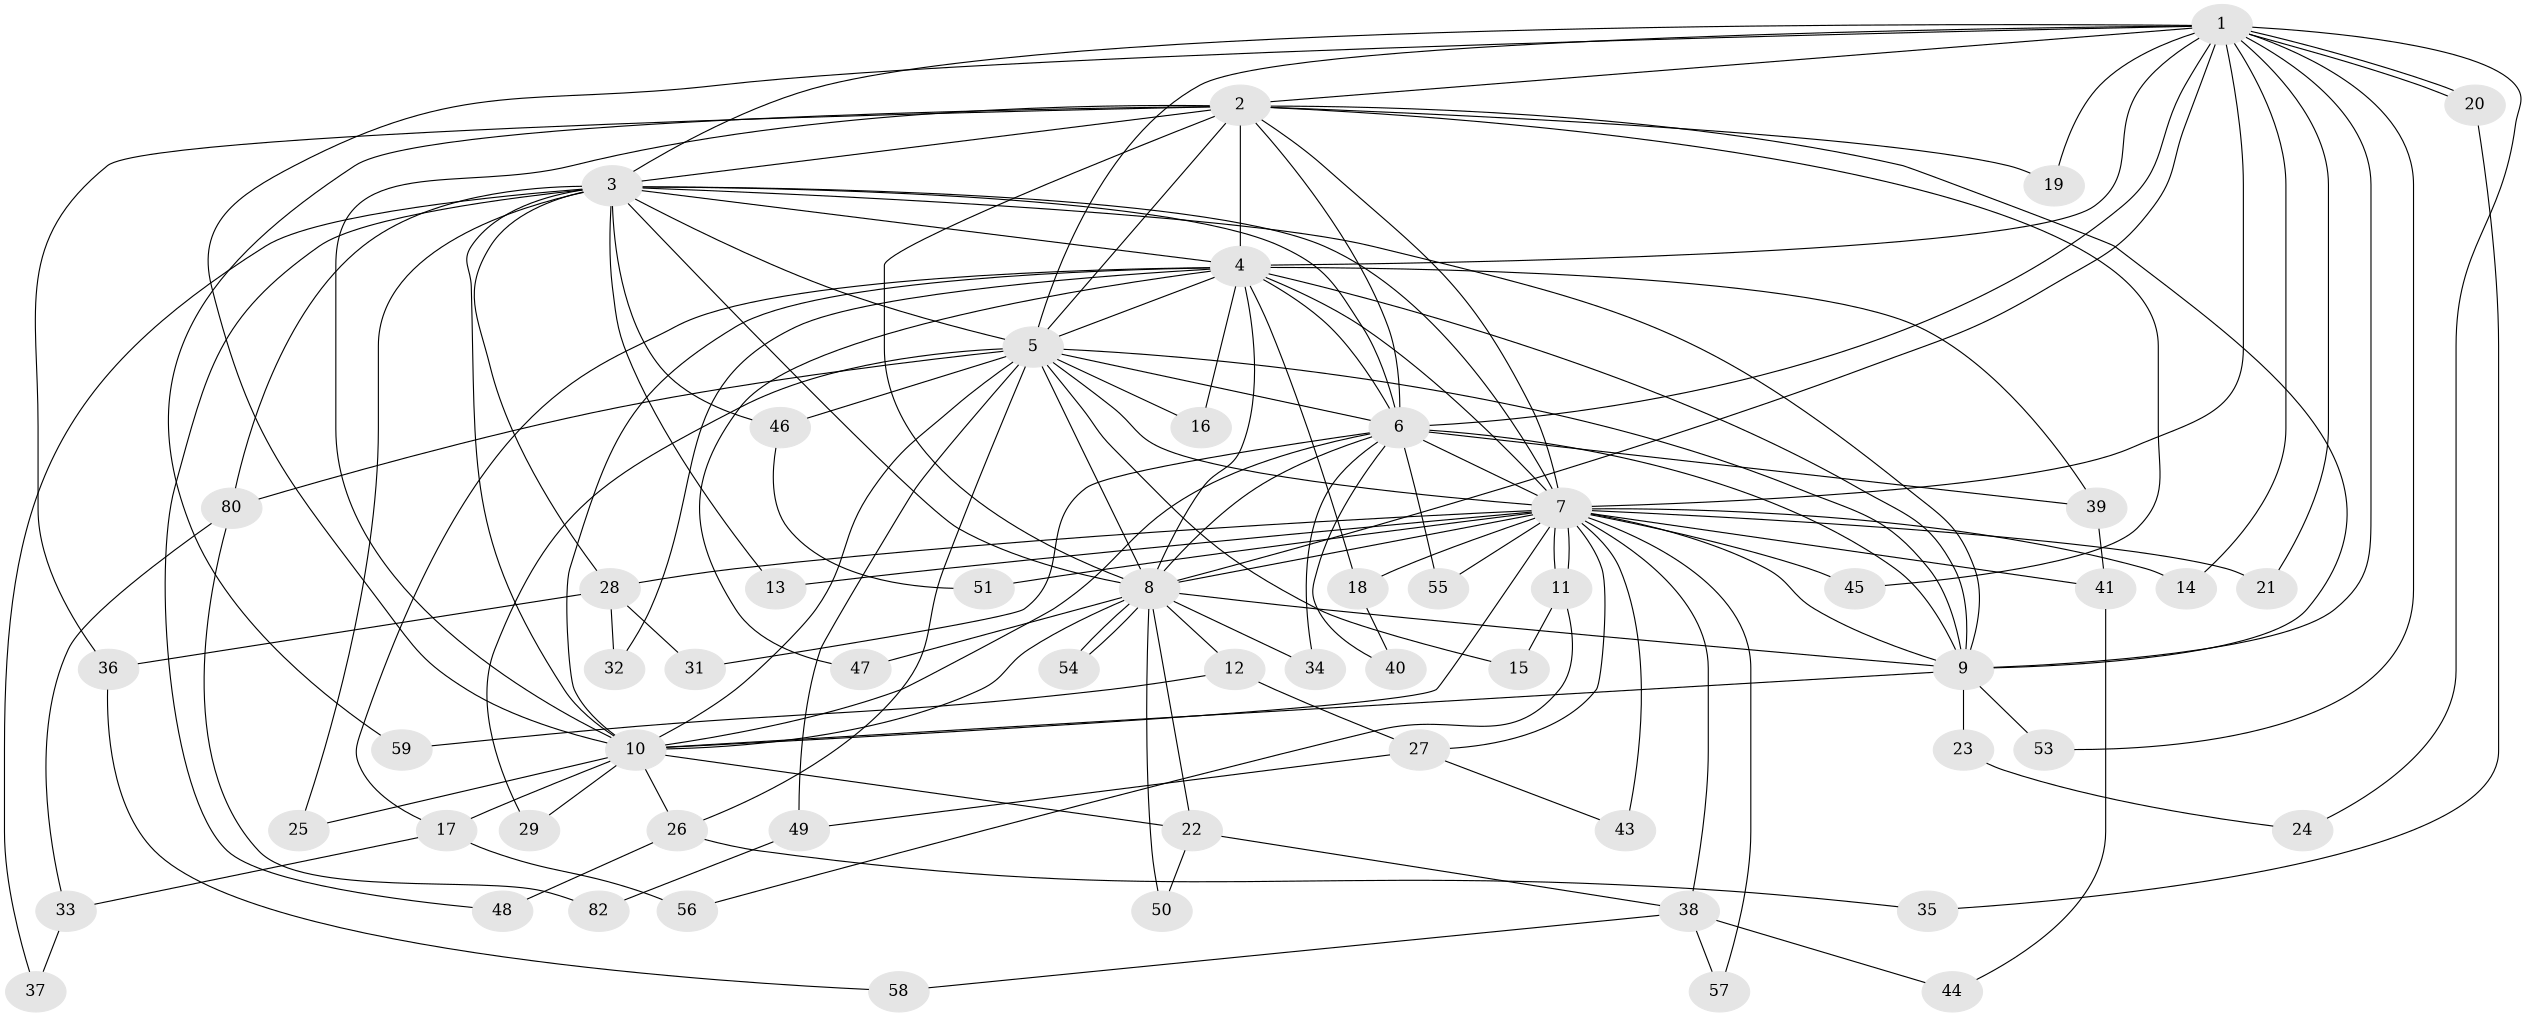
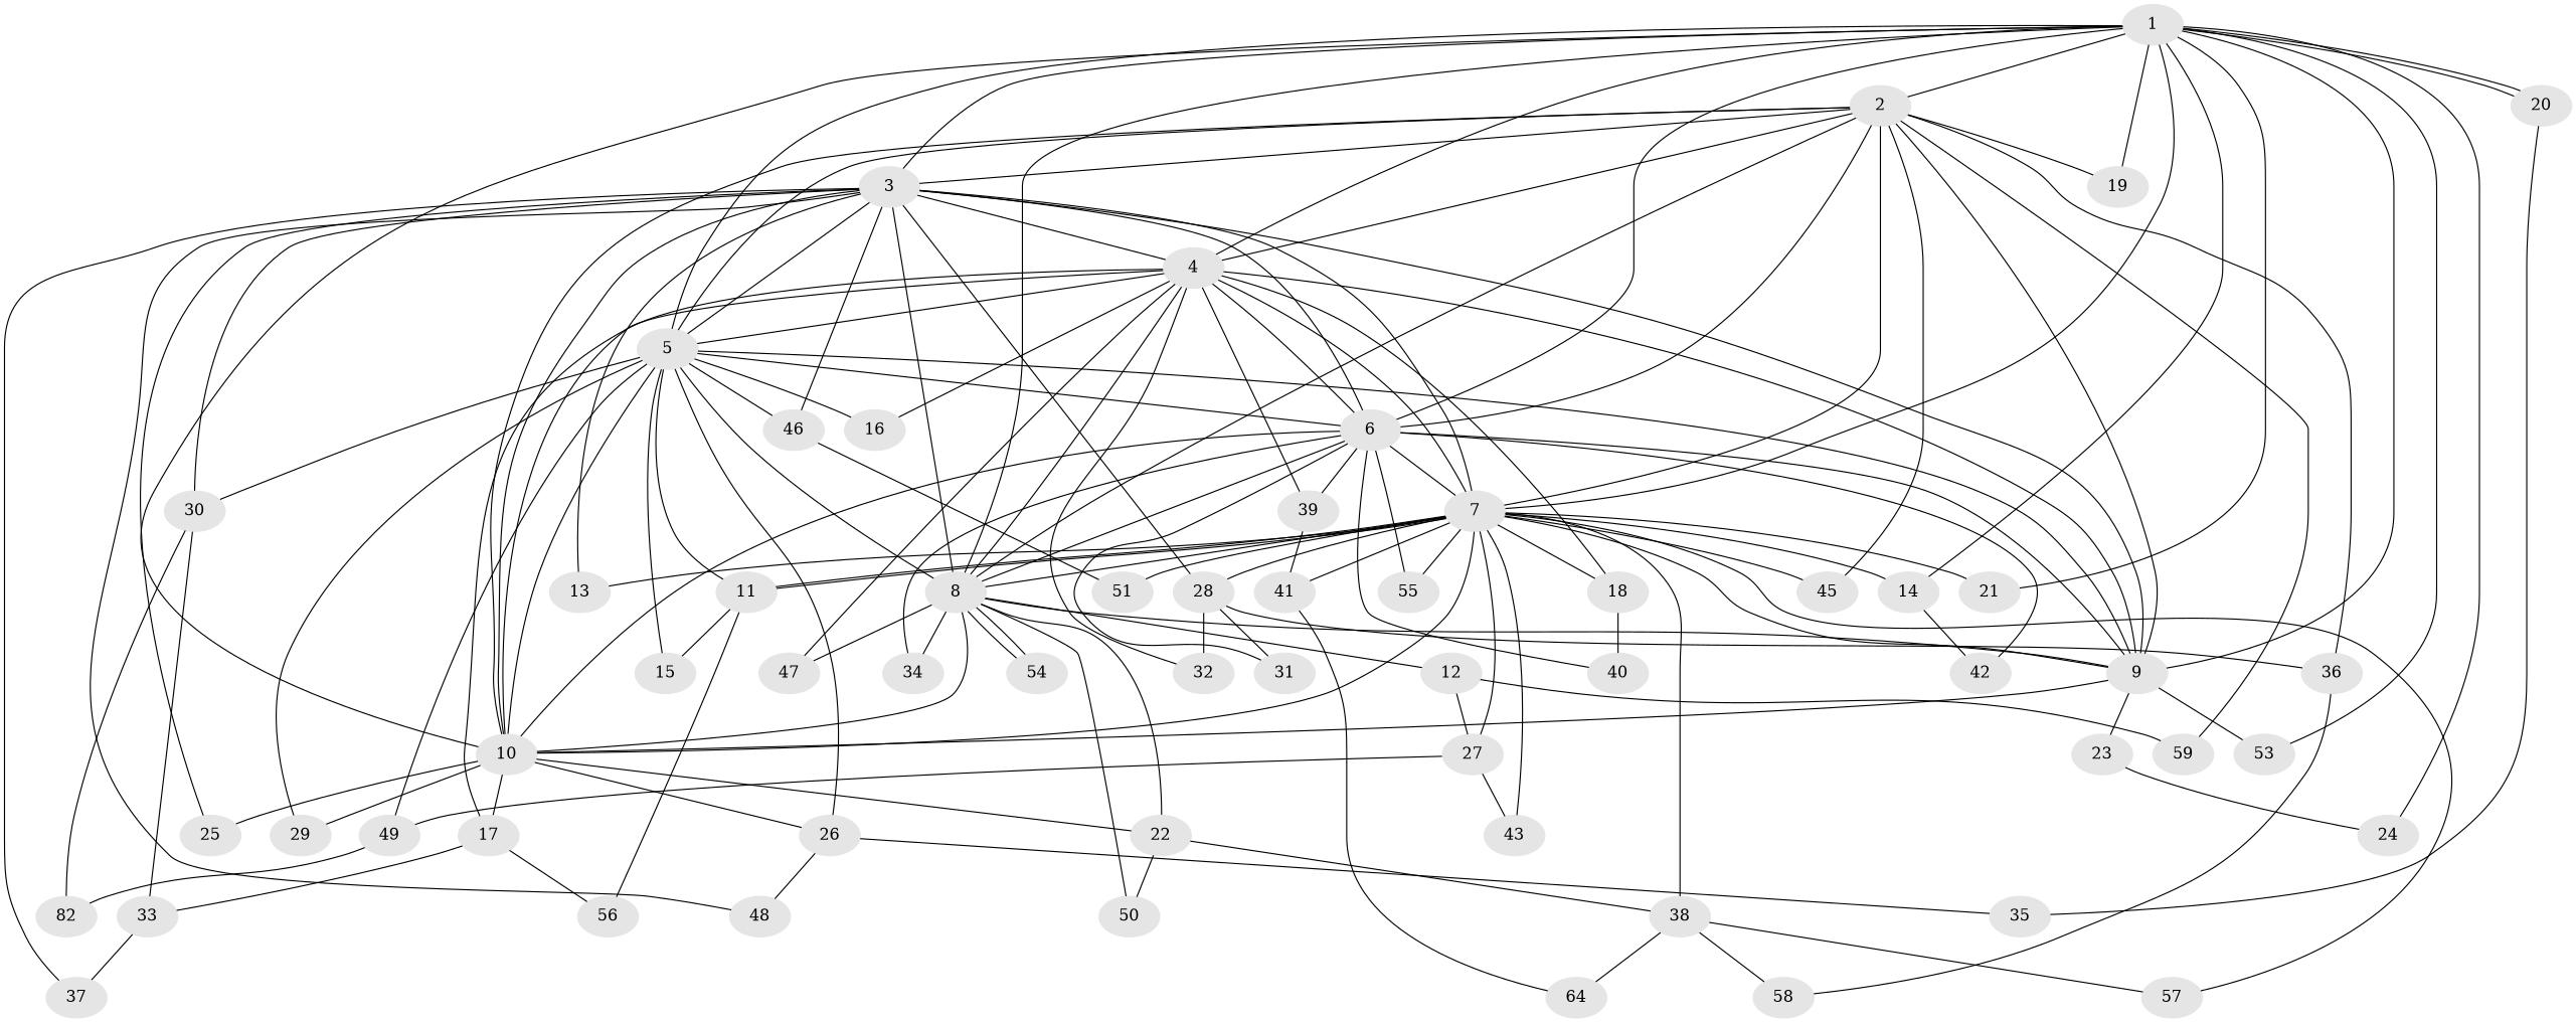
  graph {
    node [color=gray90 style=filled]
    1
    2
    3
    4
    5
    6
    7
    8
    9
    10
    14
    19
    20
    21
    24
    53
    36
    45
    59
    13
    25
    28
-   30 [label=80]
+   30
    37
    46
    48
    16
    17
    18
    32
    39
    47
    15
    26
    29
    49
    31
    34
    40
+   42
    55
    11
    27
    38
    41
    43
    51
    57
    12
    22
    50
    54
    23
    35
    58
    33
    n57 [label=82]
    56
-   44
+   44 [label=64]
    1 -- 2
    1 -- 3
    1 -- 4
    1 -- 5
    1 -- 6
    1 -- 7
    1 -- 8
    1 -- 9
    1 -- 10
    1 -- 14
    1 -- 19
    1 -- 20
    1 -- 20
    1 -- 21
    1 -- 24
    1 -- 53
    2 -- 3
    2 -- 4
    2 -- 5
    2 -- 6
    2 -- 7
    2 -- 8
    2 -- 9
    2 -- 10
    2 -- 19
    2 -- 36
    2 -- 45
    2 -- 59
    3 -- 4
    3 -- 5
    3 -- 6
    3 -- 7
    3 -- 8
    3 -- 9
    3 -- 10
    3 -- 13
    3 -- 25
    3 -- 28
    3 -- 30
    3 -- 37
    3 -- 46
    3 -- 48
    4 -- 5
    4 -- 6
    4 -- 7
    4 -- 8
    4 -- 9
    4 -- 10
    4 -- 16
    4 -- 17
    4 -- 18
    4 -- 32
    4 -- 39
    4 -- 47
    5 -- 6
-   5 -- 7
+   5 -- 11
    5 -- 8
    5 -- 9
    5 -- 10
    5 -- 30
    5 -- 46
    5 -- 16
    5 -- 15
    5 -- 26
    5 -- 29
    5 -- 49
    6 -- 7
    6 -- 8
    6 -- 9
    6 -- 10
    6 -- 39
    6 -- 31
    6 -- 34
    6 -- 40
+   6 -- 42
    6 -- 55
    7 -- 8
    7 -- 9
    7 -- 10
    7 -- 14
    7 -- 21
    7 -- 45
    7 -- 13
    7 -- 28
    7 -- 18
    7 -- 55
    7 -- 11
    7 -- 11
    7 -- 27
    7 -- 38
    7 -- 41
    7 -- 43
    7 -- 51
    7 -- 57
    8 -- 9
    8 -- 10
    8 -- 47
    8 -- 34
    8 -- 12
    8 -- 22
    8 -- 50
    8 -- 54
    8 -- 54
    9 -- 10
    9 -- 53
    9 -- 23
    10 -- 25
    10 -- 17
    10 -- 26
    10 -- 29
    10 -- 22
+   14 -- 42
    20 -- 35
    36 -- 58
    28 -- 36
    28 -- 32
    28 -- 31
    30 -- 33
    30 -- n57
    46 -- 51
    17 -- 33
    17 -- 56
    18 -- 40
    39 -- 41
    26 -- 48
    26 -- 35
    49 -- n57
    11 -- 15
    11 -- 56
    27 -- 49
    27 -- 43
    38 -- 57
    38 -- 58
    38 -- 44
    41 -- 44
    12 -- 59
    12 -- 27
    22 -- 38
    22 -- 50
    23 -- 24
    33 -- 37
  }
